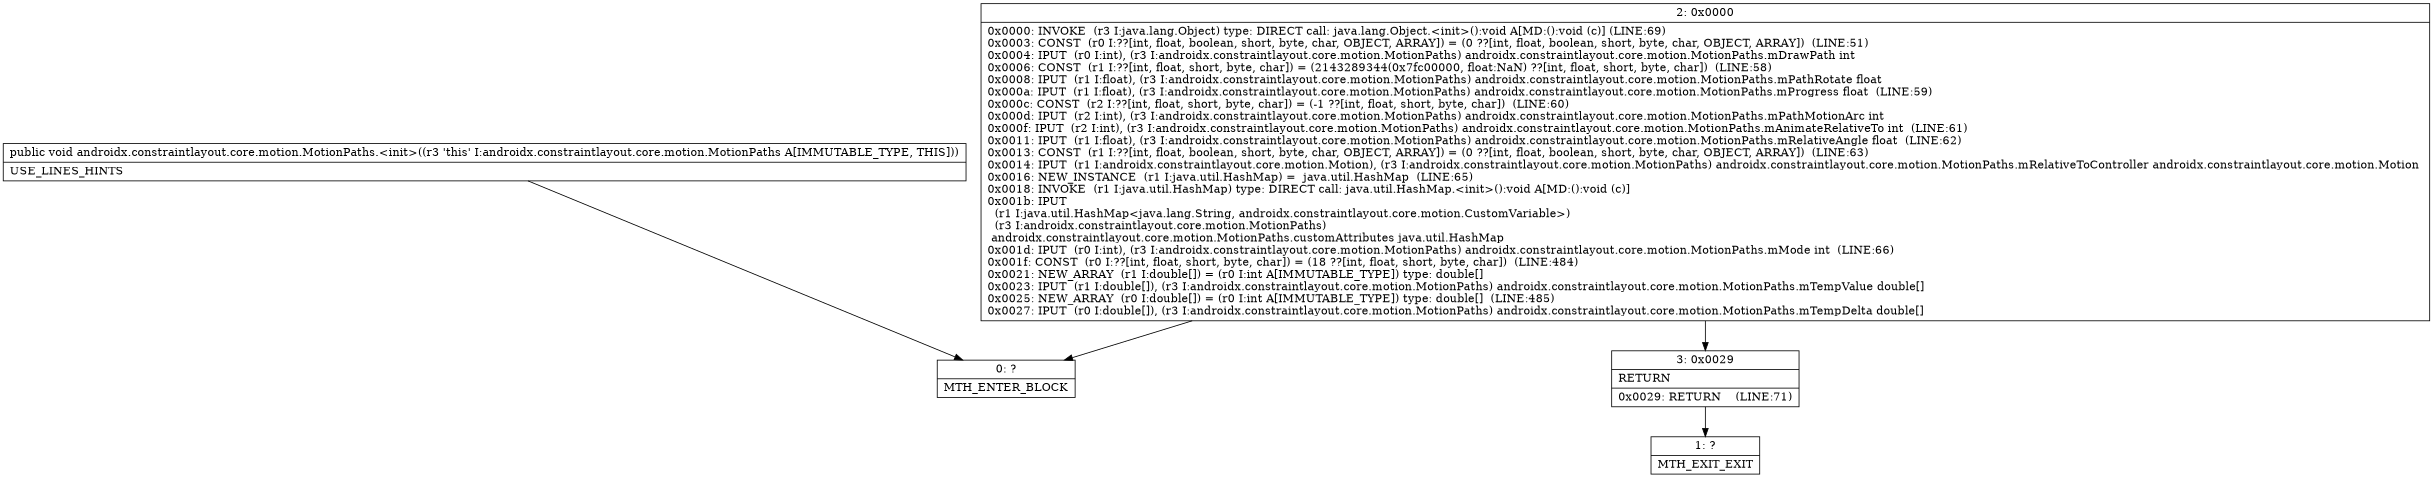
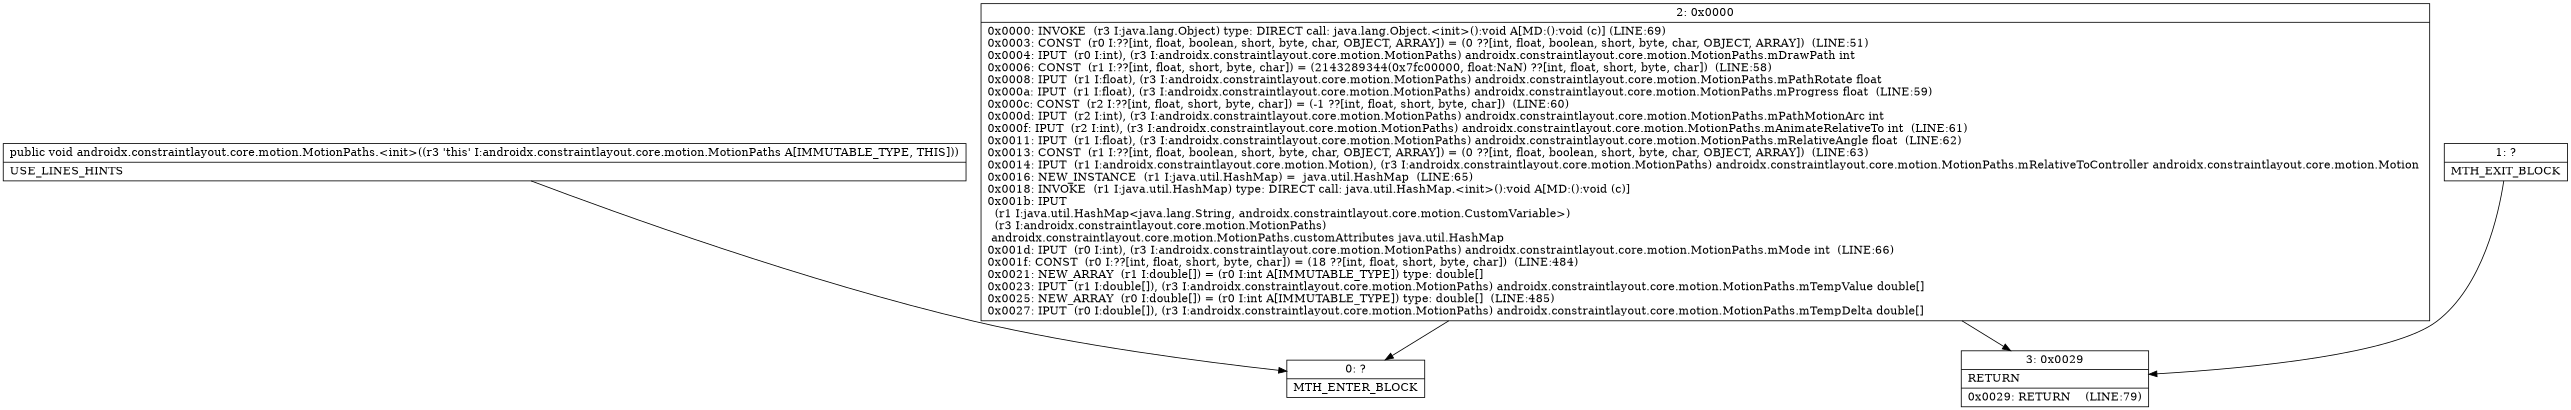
  digraph {
    node [shape=record]
    n1 [label="{0\:\ ?|MTH_ENTER_BLOCK\l}"]
    n2 [label="{2\:\ 0x0000|0x0000: INVOKE  (r3 I:java.lang.Object) type: DIRECT call: java.lang.Object.\<init\>():void A[MD:():void (c)] (LINE:69)\l0x0003: CONST  (r0 I:??[int, float, boolean, short, byte, char, OBJECT, ARRAY]) = (0 ??[int, float, boolean, short, byte, char, OBJECT, ARRAY])  (LINE:51)\l0x0004: IPUT  (r0 I:int), (r3 I:androidx.constraintlayout.core.motion.MotionPaths) androidx.constraintlayout.core.motion.MotionPaths.mDrawPath int \l0x0006: CONST  (r1 I:??[int, float, short, byte, char]) = (2143289344(0x7fc00000, float:NaN) ??[int, float, short, byte, char])  (LINE:58)\l0x0008: IPUT  (r1 I:float), (r3 I:androidx.constraintlayout.core.motion.MotionPaths) androidx.constraintlayout.core.motion.MotionPaths.mPathRotate float \l0x000a: IPUT  (r1 I:float), (r3 I:androidx.constraintlayout.core.motion.MotionPaths) androidx.constraintlayout.core.motion.MotionPaths.mProgress float  (LINE:59)\l0x000c: CONST  (r2 I:??[int, float, short, byte, char]) = (\-1 ??[int, float, short, byte, char])  (LINE:60)\l0x000d: IPUT  (r2 I:int), (r3 I:androidx.constraintlayout.core.motion.MotionPaths) androidx.constraintlayout.core.motion.MotionPaths.mPathMotionArc int \l0x000f: IPUT  (r2 I:int), (r3 I:androidx.constraintlayout.core.motion.MotionPaths) androidx.constraintlayout.core.motion.MotionPaths.mAnimateRelativeTo int  (LINE:61)\l0x0011: IPUT  (r1 I:float), (r3 I:androidx.constraintlayout.core.motion.MotionPaths) androidx.constraintlayout.core.motion.MotionPaths.mRelativeAngle float  (LINE:62)\l0x0013: CONST  (r1 I:??[int, float, boolean, short, byte, char, OBJECT, ARRAY]) = (0 ??[int, float, boolean, short, byte, char, OBJECT, ARRAY])  (LINE:63)\l0x0014: IPUT  (r1 I:androidx.constraintlayout.core.motion.Motion), (r3 I:androidx.constraintlayout.core.motion.MotionPaths) androidx.constraintlayout.core.motion.MotionPaths.mRelativeToController androidx.constraintlayout.core.motion.Motion \l0x0016: NEW_INSTANCE  (r1 I:java.util.HashMap) =  java.util.HashMap  (LINE:65)\l0x0018: INVOKE  (r1 I:java.util.HashMap) type: DIRECT call: java.util.HashMap.\<init\>():void A[MD:():void (c)]\l0x001b: IPUT  \l  (r1 I:java.util.HashMap\<java.lang.String, androidx.constraintlayout.core.motion.CustomVariable\>)\l  (r3 I:androidx.constraintlayout.core.motion.MotionPaths)\l androidx.constraintlayout.core.motion.MotionPaths.customAttributes java.util.HashMap \l0x001d: IPUT  (r0 I:int), (r3 I:androidx.constraintlayout.core.motion.MotionPaths) androidx.constraintlayout.core.motion.MotionPaths.mMode int  (LINE:66)\l0x001f: CONST  (r0 I:??[int, float, short, byte, char]) = (18 ??[int, float, short, byte, char])  (LINE:484)\l0x0021: NEW_ARRAY  (r1 I:double[]) = (r0 I:int A[IMMUTABLE_TYPE]) type: double[] \l0x0023: IPUT  (r1 I:double[]), (r3 I:androidx.constraintlayout.core.motion.MotionPaths) androidx.constraintlayout.core.motion.MotionPaths.mTempValue double[] \l0x0025: NEW_ARRAY  (r0 I:double[]) = (r0 I:int A[IMMUTABLE_TYPE]) type: double[]  (LINE:485)\l0x0027: IPUT  (r0 I:double[]), (r3 I:androidx.constraintlayout.core.motion.MotionPaths) androidx.constraintlayout.core.motion.MotionPaths.mTempDelta double[] \l}"]
-   n3 [label="{3\:\ 0x0029|RETURN\l|0x0029: RETURN    (LINE:71)\l}"]
-   n4 [label="{1\:\ ?|MTH_EXIT_EXIT\l}"]
+   n3 [label="{3\:\ 0x0029|RETURN\l|0x0029: RETURN    (LINE:79)\l}"]
+   n4 [label="{1\:\ ?|MTH_EXIT_BLOCK\l}"]
    n5 [label="{public void androidx.constraintlayout.core.motion.MotionPaths.\<init\>((r3 'this' I:androidx.constraintlayout.core.motion.MotionPaths A[IMMUTABLE_TYPE, THIS]))  | USE_LINES_HINTS\l}"]
    n2 -> n1
    n2 -> n3
-   n3 -> n4
+   n4 -> n3
    n5 -> n1
  }
